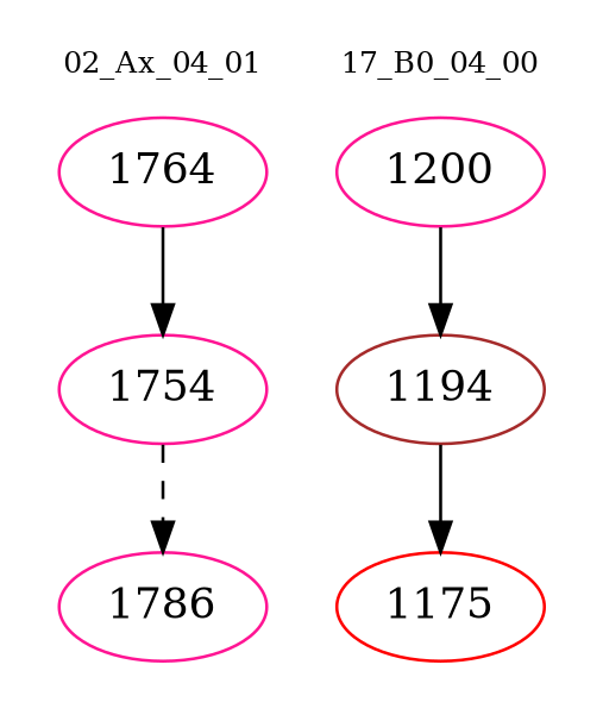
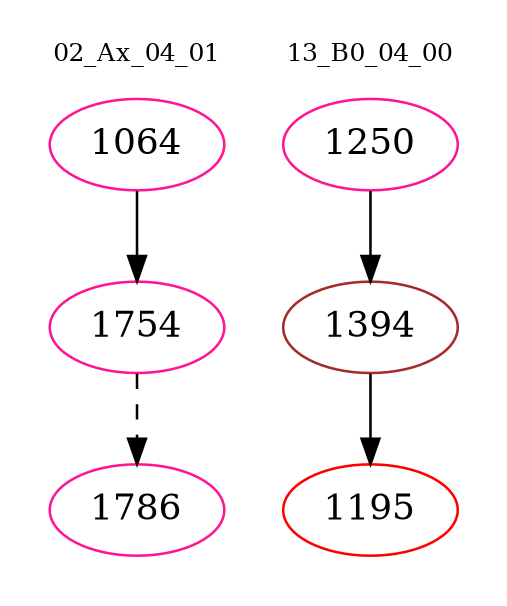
  digraph {
    node [color=deeppink]
    edge [color=black style=solid]
-   n1 [label=1764]
+   n1 [label=1064]
    n2 [label=1754]
    n3 [label=1786]
-   n4 [label=1200]
-   n5 [color=brown label=1194]
-   n6 [color=red label=1175]
+   n4 [label=1250]
+   n5 [color=brown label=1394]
+   n6 [color=red label=1195]
    subgraph cluster_1 {
      color=white
      fontsize=10
      label="02_Ax_04_01"
      n1
      n2
      n3
    }
    subgraph cluster_2 {
      color=white
      fontsize=10
-     label="17_B0_04_00"
+     label="13_B0_04_00"
      n4
      n5
      n6
    }
    n1 -> n2
    n2 -> n3 [style=dashed]
    n4 -> n5
    n5 -> n6
  }
